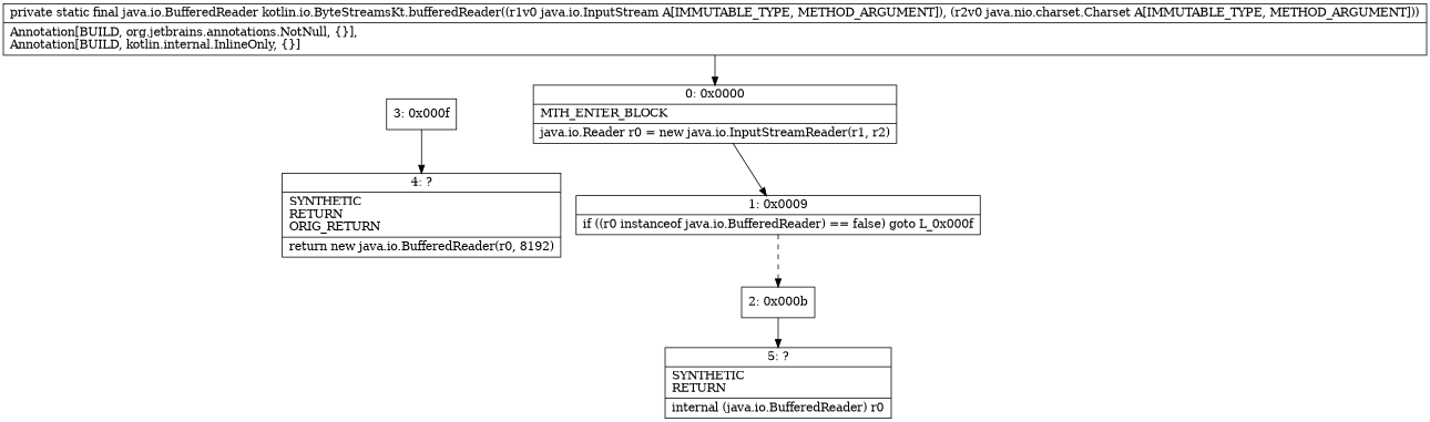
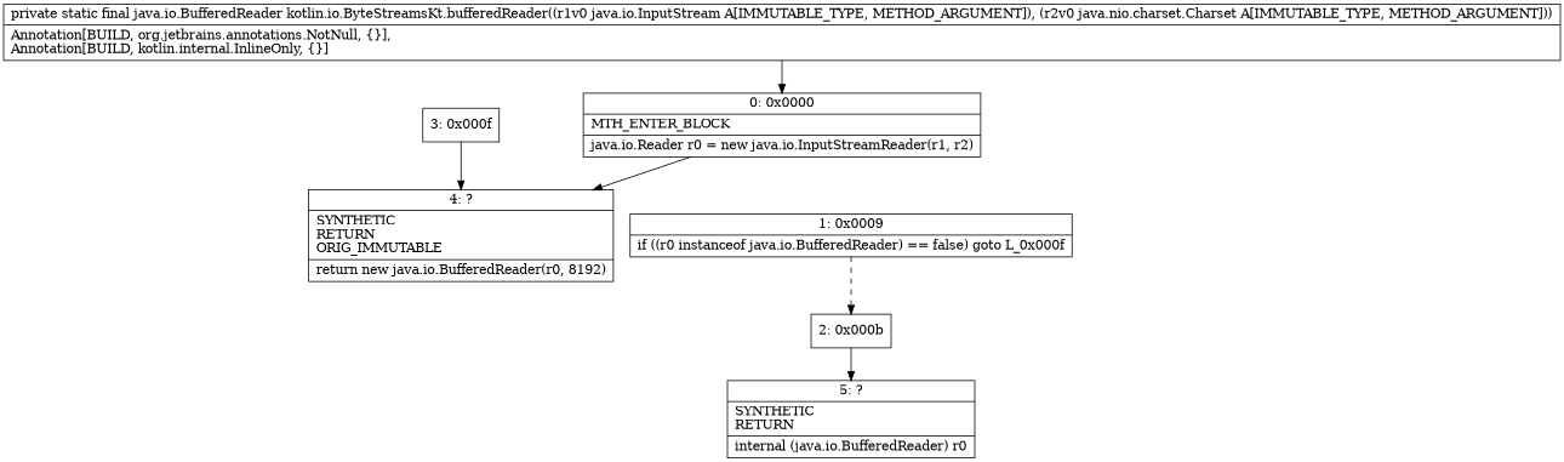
  digraph {
    node [shape=record]
    n1 [label="{0\:\ 0x0000|MTH_ENTER_BLOCK\l|java.io.Reader r0 = new java.io.InputStreamReader(r1, r2)\l}"]
    n2 [label="{1\:\ 0x0009|if ((r0 instanceof java.io.BufferedReader) == false) goto L_0x000f\l}"]
    n3 [label="{2\:\ 0x000b}"]
    n4 [label="{5\:\ ?|SYNTHETIC\lRETURN\l|internal (java.io.BufferedReader) r0\l}"]
    n5 [label="{3\:\ 0x000f}"]
-   n6 [label="{4\:\ ?|SYNTHETIC\lRETURN\lORIG_RETURN\l|return new java.io.BufferedReader(r0, 8192)\l}"]
+   n6 [label="{4\:\ ?|SYNTHETIC\lRETURN\lORIG_IMMUTABLE\l|return new java.io.BufferedReader(r0, 8192)\l}"]
    n7 [label="{private static final java.io.BufferedReader kotlin.io.ByteStreamsKt.bufferedReader((r1v0 java.io.InputStream A[IMMUTABLE_TYPE, METHOD_ARGUMENT]), (r2v0 java.nio.charset.Charset A[IMMUTABLE_TYPE, METHOD_ARGUMENT]))  | Annotation[BUILD, org.jetbrains.annotations.NotNull, \{\}], \lAnnotation[BUILD, kotlin.internal.InlineOnly, \{\}]\l}"]
-   n1 -> n2
+   n1 -> n6
    n2 -> n3 [style=dashed]
    n3 -> n4
    n5 -> n6
    n7 -> n1
  }
